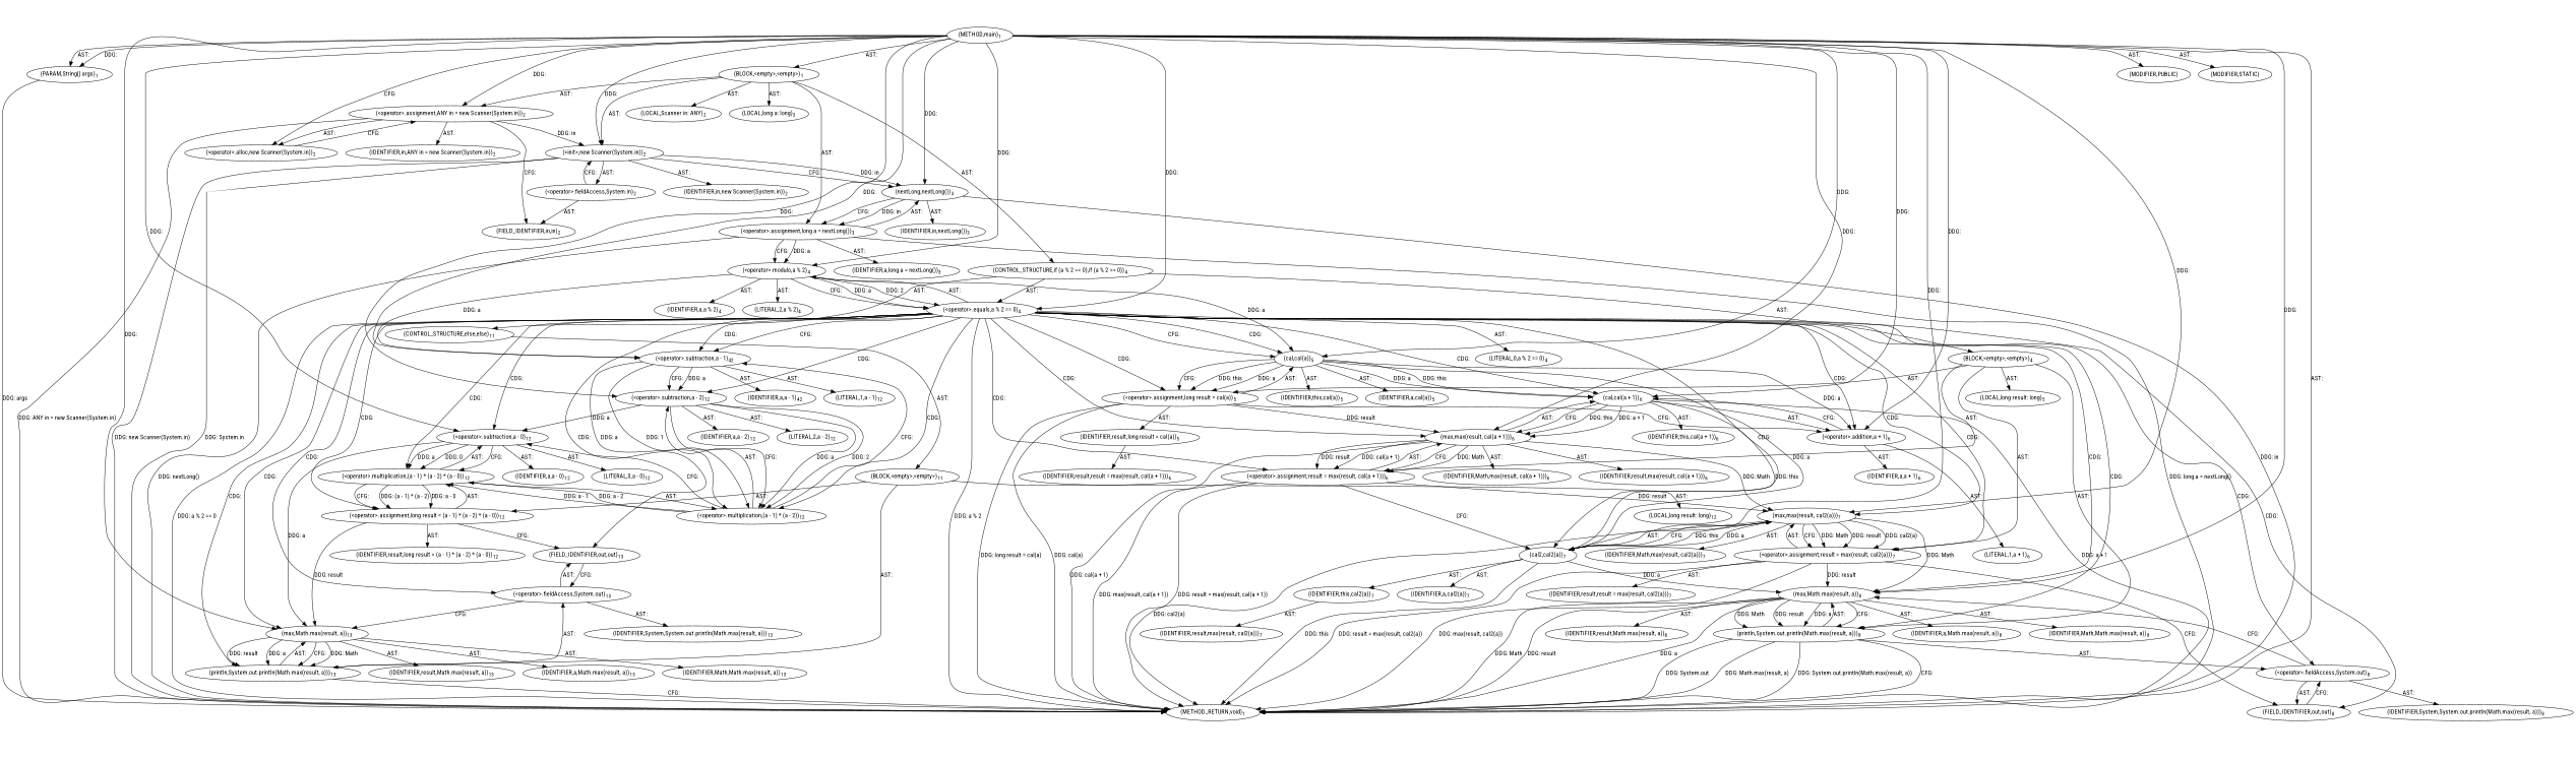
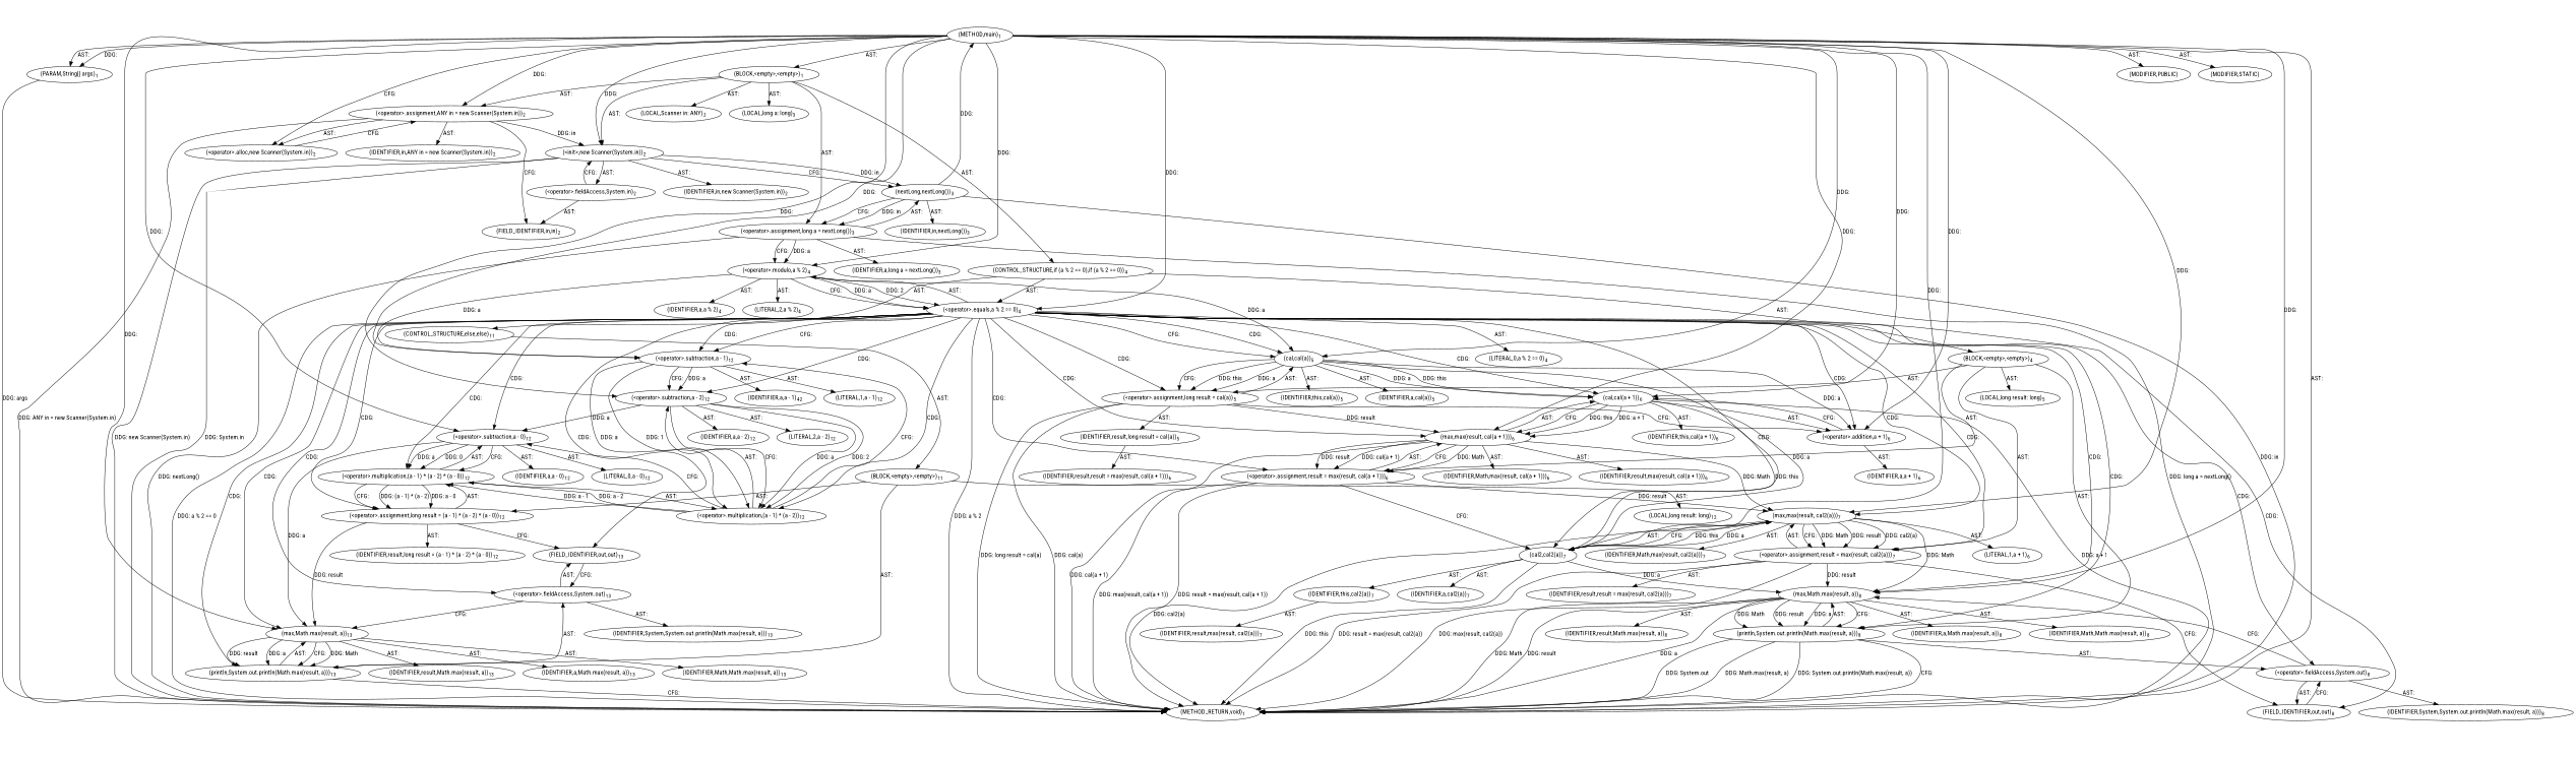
  digraph {
    fontname="Roboto Condensed"
    node [fontname="Roboto Condensed"]
    edge [fontname="Roboto Condensed"]
    n1 [label=<(METHOD,main)<SUB>1</SUB>>]
    n2 [label=<(PARAM,String[] args)<SUB>1</SUB>>]
    n3 [label=<(BLOCK,&lt;empty&gt;,&lt;empty&gt;)<SUB>1</SUB>>]
    n4 [label=<(&lt;operator&gt;.assignment,ANY in = new Scanner(System.in))<SUB>2</SUB>>]
    n5 [label=<(&lt;operator&gt;.alloc,new Scanner(System.in))<SUB>2</SUB>>]
    n6 [label=<(&lt;init&gt;,new Scanner(System.in))<SUB>2</SUB>>]
    n7 [label=<(nextLong,nextLong())<SUB>3</SUB>>]
    n8 [label=<(&lt;operator&gt;.equals,a % 2 == 0)<SUB>4</SUB>>]
    n9 [label=<(&lt;operator&gt;.modulo,a % 2)<SUB>4</SUB>>]
    n10 [label=<(cal,cal(a))<SUB>5</SUB>>]
    n11 [label=<(max,max(result, cal(a + 1)))<SUB>6</SUB>>]
    n12 [label=<(cal,cal(a + 1))<SUB>6</SUB>>]
    n13 [label=<(&lt;operator&gt;.addition,a + 1)<SUB>6</SUB>>]
    n14 [label=<(max,max(result, cal2(a)))<SUB>7</SUB>>]
    n15 [label=<(cal2,cal2(a))<SUB>7</SUB>>]
    n16 [label=<(max,Math.max(result, a))<SUB>8</SUB>>]
-   n17 [label=<(&lt;operator&gt;.subtraction,a - 1)<SUB>42</SUB>>]
+   n17 [label=<(&lt;operator&gt;.subtraction,a - 1)<SUB>12</SUB>>]
    n18 [label=<(&lt;operator&gt;.subtraction,a - 2)<SUB>12</SUB>>]
    n19 [label=<(&lt;operator&gt;.subtraction,a - 0)<SUB>12</SUB>>]
    n20 [label=<(max,Math.max(result, a))<SUB>13</SUB>>]
    n21 [label=<(MODIFIER,PUBLIC)>]
    n22 [label=<(MODIFIER,STATIC)>]
    n23 [label=<(METHOD_RETURN,void)<SUB>1</SUB>>]
    n24 [label=<(LOCAL,Scanner in: ANY)<SUB>2</SUB>>]
    n25 [label=<(LOCAL,long a: long)<SUB>3</SUB>>]
    n26 [label=<(&lt;operator&gt;.assignment,long a = nextLong())<SUB>3</SUB>>]
    n27 [label=<(CONTROL_STRUCTURE,if (a % 2 == 0),if (a % 2 == 0))<SUB>4</SUB>>]
    n28 [label=<(IDENTIFIER,in,ANY in = new Scanner(System.in))<SUB>2</SUB>>]
    n29 [label=<(FIELD_IDENTIFIER,in,in)<SUB>2</SUB>>]
    n30 [label=<(IDENTIFIER,in,new Scanner(System.in))<SUB>2</SUB>>]
    n31 [label=<(&lt;operator&gt;.fieldAccess,System.in)<SUB>2</SUB>>]
    n32 [label=<(IDENTIFIER,in,nextLong())<SUB>3</SUB>>]
    n33 [label=<(LITERAL,0,a % 2 == 0)<SUB>4</SUB>>]
    n34 [label=<(&lt;operator&gt;.assignment,long result = cal(a))<SUB>5</SUB>>]
    n35 [label=<(&lt;operator&gt;.assignment,result = max(result, cal(a + 1)))<SUB>6</SUB>>]
    n36 [label=<(&lt;operator&gt;.assignment,result = max(result, cal2(a)))<SUB>7</SUB>>]
    n37 [label=<(println,System.out.println(Math.max(result, a)))<SUB>8</SUB>>]
    n38 [label=<(&lt;operator&gt;.fieldAccess,System.out)<SUB>8</SUB>>]
    n39 [label=<(FIELD_IDENTIFIER,out,out)<SUB>8</SUB>>]
    n40 [label=<(&lt;operator&gt;.assignment,long result = (a - 1) * (a - 2) * (a - 0))<SUB>12</SUB>>]
    n41 [label=<(&lt;operator&gt;.multiplication,(a - 1) * (a - 2) * (a - 0))<SUB>12</SUB>>]
    n42 [label=<(&lt;operator&gt;.multiplication,(a - 1) * (a - 2))<SUB>12</SUB>>]
    n43 [label=<(println,System.out.println(Math.max(result, a)))<SUB>13</SUB>>]
    n44 [label=<(&lt;operator&gt;.fieldAccess,System.out)<SUB>13</SUB>>]
    n45 [label=<(FIELD_IDENTIFIER,out,out)<SUB>13</SUB>>]
    n46 [label=<(IDENTIFIER,a,a % 2)<SUB>4</SUB>>]
    n47 [label=<(LITERAL,2,a % 2)<SUB>4</SUB>>]
    n48 [label=<(IDENTIFIER,this,cal(a))<SUB>5</SUB>>]
    n49 [label=<(IDENTIFIER,a,cal(a))<SUB>5</SUB>>]
    n50 [label=<(IDENTIFIER,Math,max(result, cal(a + 1)))<SUB>6</SUB>>]
    n51 [label=<(IDENTIFIER,result,max(result, cal(a + 1)))<SUB>6</SUB>>]
    n52 [label=<(IDENTIFIER,this,cal(a + 1))<SUB>6</SUB>>]
    n53 [label=<(IDENTIFIER,a,a + 1)<SUB>6</SUB>>]
    n54 [label=<(LITERAL,1,a + 1)<SUB>6</SUB>>]
    n55 [label=<(IDENTIFIER,Math,max(result, cal2(a)))<SUB>7</SUB>>]
    n56 [label=<(IDENTIFIER,this,cal2(a))<SUB>7</SUB>>]
    n57 [label=<(IDENTIFIER,a,cal2(a))<SUB>7</SUB>>]
    n58 [label=<(IDENTIFIER,Math,Math.max(result, a))<SUB>8</SUB>>]
    n59 [label=<(IDENTIFIER,result,Math.max(result, a))<SUB>8</SUB>>]
    n60 [label=<(IDENTIFIER,a,Math.max(result, a))<SUB>8</SUB>>]
    n61 [label=<(IDENTIFIER,a,a - 1)<SUB>42</SUB>>]
    n62 [label=<(LITERAL,1,a - 1)<SUB>12</SUB>>]
    n63 [label=<(IDENTIFIER,a,a - 2)<SUB>12</SUB>>]
    n64 [label=<(LITERAL,2,a - 2)<SUB>12</SUB>>]
    n65 [label=<(IDENTIFIER,a,a - 0)<SUB>12</SUB>>]
    n66 [label=<(LITERAL,0,a - 0)<SUB>12</SUB>>]
    n67 [label=<(IDENTIFIER,Math,Math.max(result, a))<SUB>13</SUB>>]
    n68 [label=<(IDENTIFIER,result,Math.max(result, a))<SUB>13</SUB>>]
    n69 [label=<(IDENTIFIER,a,Math.max(result, a))<SUB>13</SUB>>]
    n70 [label=<(IDENTIFIER,a,long a = nextLong())<SUB>3</SUB>>]
    n71 [label=<(BLOCK,&lt;empty&gt;,&lt;empty&gt;)<SUB>4</SUB>>]
    n72 [label=<(CONTROL_STRUCTURE,else,else)<SUB>11</SUB>>]
    n73 [label=<(LOCAL,long result: long)<SUB>5</SUB>>]
    n74 [label=<(BLOCK,&lt;empty&gt;,&lt;empty&gt;)<SUB>11</SUB>>]
    n75 [label=<(IDENTIFIER,result,long result = cal(a))<SUB>5</SUB>>]
    n76 [label=<(IDENTIFIER,result,result = max(result, cal2(a)))<SUB>7</SUB>>]
    n77 [label=<(IDENTIFIER,System,System.out.println(Math.max(result, a)))<SUB>8</SUB>>]
    n78 [label=<(IDENTIFIER,result,long result = (a - 1) * (a - 2) * (a - 0))<SUB>12</SUB>>]
    n79 [label=<(IDENTIFIER,System,System.out.println(Math.max(result, a)))<SUB>13</SUB>>]
    n80 [label=<(IDENTIFIER,result,result = max(result, cal(a + 1)))<SUB>6</SUB>>]
    n81 [label=<(IDENTIFIER,result,max(result, cal2(a)))<SUB>7</SUB>>]
    n82 [label=<(LOCAL,long result: long)<SUB>12</SUB>>]
    n1 -> n2 [label="AST: "]
    n1 -> n2 [label="DDG: "]
    n1 -> n3 [label="AST: "]
    n1 -> n4 [label="DDG: "]
    n1 -> n5 [label="CFG: "]
    n1 -> n6 [label="DDG: "]
-   n1 -> n7 [label="DDG: "]
+   n7 -> n1 [label="DDG: "]
    n1 -> n8 [label="DDG: "]
    n1 -> n9 [label="DDG: "]
    n1 -> n10 [label="DDG: "]
    n1 -> n11 [label="DDG: "]
    n1 -> n12 [label="DDG: "]
    n1 -> n13 [label="DDG: "]
    n1 -> n14 [label="DDG: "]
    n1 -> n15 [label="DDG: "]
    n1 -> n16 [label="DDG: "]
    n1 -> n17 [label="DDG: "]
    n1 -> n18 [label="DDG: "]
    n1 -> n19 [label="DDG: "]
    n1 -> n20 [label="DDG: "]
    n1 -> n21 [label="AST: "]
    n1 -> n22 [label="AST: "]
    n1 -> n23 [label="AST: "]
    n2 -> n23 [label="DDG: args"]
    n3 -> n4 [label="AST: "]
    n3 -> n6 [label="AST: "]
    n3 -> n24 [label="AST: "]
    n3 -> n25 [label="AST: "]
    n3 -> n26 [label="AST: "]
    n3 -> n27 [label="AST: "]
    n4 -> n5 [label="AST: "]
    n4 -> n6 [label="DDG: in"]
    n4 -> n23 [label="DDG: ANY in = new Scanner(System.in)"]
    n4 -> n28 [label="AST: "]
    n4 -> n29 [label="CFG: "]
    n5 -> n4 [label="CFG: "]
    n6 -> n7 [label="CFG: "]
    n6 -> n7 [label="DDG: in"]
    n6 -> n23 [label="DDG: System.in"]
    n6 -> n23 [label="DDG: new Scanner(System.in)"]
    n6 -> n30 [label="AST: "]
    n6 -> n31 [label="AST: "]
    n7 -> n23 [label="DDG: in"]
    n7 -> n26 [label="CFG: "]
    n7 -> n26 [label="DDG: in"]
    n7 -> n32 [label="AST: "]
    n8 -> n9 [label="AST: "]
    n8 -> n10 [label="CFG: "]
    n8 -> n10 [label="CDG: "]
    n8 -> n11 [label="CDG: "]
    n8 -> n12 [label="CDG: "]
    n8 -> n13 [label="CDG: "]
    n8 -> n14 [label="CDG: "]
    n8 -> n15 [label="CDG: "]
    n8 -> n16 [label="CDG: "]
    n8 -> n17 [label="CFG: "]
    n8 -> n17 [label="CDG: "]
    n8 -> n18 [label="CDG: "]
    n8 -> n19 [label="CDG: "]
    n8 -> n20 [label="CDG: "]
    n8 -> n23 [label="DDG: a % 2"]
    n8 -> n23 [label="DDG: a % 2 == 0"]
    n8 -> n33 [label="AST: "]
    n8 -> n34 [label="CDG: "]
    n8 -> n35 [label="CDG: "]
    n8 -> n36 [label="CDG: "]
    n8 -> n37 [label="CDG: "]
    n8 -> n38 [label="CDG: "]
    n8 -> n39 [label="CDG: "]
    n8 -> n40 [label="CDG: "]
    n8 -> n41 [label="CDG: "]
    n8 -> n42 [label="CDG: "]
    n8 -> n43 [label="CDG: "]
    n8 -> n44 [label="CDG: "]
    n8 -> n45 [label="CDG: "]
    n9 -> n8 [label="CFG: "]
    n9 -> n8 [label="DDG: a"]
    n9 -> n8 [label="DDG: 2"]
    n9 -> n10 [label="DDG: a"]
    n9 -> n17 [label="DDG: a"]
    n9 -> n46 [label="AST: "]
    n9 -> n47 [label="AST: "]
    n10 -> n12 [label="DDG: this"]
    n10 -> n12 [label="DDG: a"]
    n10 -> n13 [label="DDG: a"]
    n10 -> n15 [label="DDG: a"]
    n10 -> n34 [label="CFG: "]
    n10 -> n34 [label="DDG: this"]
    n10 -> n34 [label="DDG: a"]
    n10 -> n48 [label="AST: "]
    n10 -> n49 [label="AST: "]
    n11 -> n12 [label="AST: "]
    n11 -> n14 [label="DDG: Math"]
    n11 -> n23 [label="DDG: cal(a + 1)"]
    n11 -> n35 [label="CFG: "]
    n11 -> n35 [label="DDG: Math"]
    n11 -> n35 [label="DDG: result"]
    n11 -> n35 [label="DDG: cal(a + 1)"]
    n11 -> n50 [label="AST: "]
    n11 -> n51 [label="AST: "]
    n12 -> n11 [label="CFG: "]
    n12 -> n11 [label="DDG: this"]
    n12 -> n11 [label="DDG: a + 1"]
    n12 -> n13 [label="AST: "]
    n12 -> n15 [label="DDG: this"]
    n12 -> n23 [label="DDG: a + 1"]
    n12 -> n52 [label="AST: "]
    n13 -> n12 [label="CFG: "]
    n13 -> n53 [label="AST: "]
-   n13 -> n54 [label="AST: "]
+   n14 -> n54 [label="AST: "]
    n14 -> n15 [label="AST: "]
    n14 -> n16 [label="DDG: Math"]
    n14 -> n23 [label="DDG: cal2(a)"]
    n14 -> n36 [label="CFG: "]
    n14 -> n36 [label="DDG: Math"]
    n14 -> n36 [label="DDG: result"]
    n14 -> n36 [label="DDG: cal2(a)"]
    n14 -> n55 [label="AST: "]
    n15 -> n14 [label="CFG: "]
    n15 -> n14 [label="DDG: this"]
    n15 -> n14 [label="DDG: a"]
    n15 -> n16 [label="DDG: a"]
    n15 -> n23 [label="DDG: this"]
    n15 -> n56 [label="AST: "]
    n15 -> n57 [label="AST: "]
    n16 -> n23 [label="DDG: Math"]
    n16 -> n23 [label="DDG: result"]
    n16 -> n23 [label="DDG: a"]
    n16 -> n37 [label="CFG: "]
    n16 -> n37 [label="DDG: Math"]
    n16 -> n37 [label="DDG: result"]
    n16 -> n37 [label="DDG: a"]
    n16 -> n58 [label="AST: "]
    n16 -> n59 [label="AST: "]
    n16 -> n60 [label="AST: "]
    n17 -> n18 [label="CFG: "]
    n17 -> n18 [label="DDG: a"]
    n17 -> n42 [label="DDG: a"]
    n17 -> n42 [label="DDG: 1"]
    n17 -> n61 [label="AST: "]
    n17 -> n62 [label="AST: "]
    n18 -> n19 [label="DDG: a"]
    n18 -> n42 [label="CFG: "]
    n18 -> n42 [label="DDG: a"]
    n18 -> n42 [label="DDG: 2"]
    n18 -> n63 [label="AST: "]
    n18 -> n64 [label="AST: "]
    n19 -> n20 [label="DDG: a"]
    n19 -> n41 [label="CFG: "]
    n19 -> n41 [label="DDG: a"]
    n19 -> n41 [label="DDG: 0"]
    n19 -> n65 [label="AST: "]
    n19 -> n66 [label="AST: "]
    n20 -> n43 [label="CFG: "]
    n20 -> n43 [label="DDG: Math"]
    n20 -> n43 [label="DDG: result"]
    n20 -> n43 [label="DDG: a"]
    n20 -> n67 [label="AST: "]
    n20 -> n68 [label="AST: "]
    n20 -> n69 [label="AST: "]
    n26 -> n7 [label="AST: "]
    n26 -> n9 [label="CFG: "]
    n26 -> n9 [label="DDG: a"]
    n26 -> n23 [label="DDG: nextLong()"]
    n26 -> n23 [label="DDG: long a = nextLong()"]
    n26 -> n70 [label="AST: "]
    n27 -> n8 [label="AST: "]
    n27 -> n71 [label="AST: "]
    n27 -> n72 [label="AST: "]
    n31 -> n6 [label="CFG: "]
    n31 -> n29 [label="AST: "]
    n34 -> n10 [label="AST: "]
    n34 -> n11 [label="DDG: result"]
    n34 -> n13 [label="CFG: "]
    n34 -> n23 [label="DDG: cal(a)"]
    n34 -> n23 [label="DDG: long result = cal(a)"]
    n34 -> n75 [label="AST: "]
    n35 -> n11 [label="AST: "]
    n35 -> n14 [label="DDG: result"]
    n35 -> n15 [label="CFG: "]
    n35 -> n23 [label="DDG: max(result, cal(a + 1))"]
    n35 -> n23 [label="DDG: result = max(result, cal(a + 1))"]
    n36 -> n14 [label="AST: "]
    n36 -> n16 [label="DDG: result"]
    n36 -> n23 [label="DDG: max(result, cal2(a))"]
    n36 -> n23 [label="DDG: result = max(result, cal2(a))"]
    n36 -> n39 [label="CFG: "]
    n36 -> n76 [label="AST: "]
    n37 -> n16 [label="AST: "]
    n37 -> n23 [label="CFG: "]
    n37 -> n23 [label="DDG: System.out"]
    n37 -> n23 [label="DDG: Math.max(result, a)"]
    n37 -> n23 [label="DDG: System.out.println(Math.max(result, a))"]
    n37 -> n38 [label="AST: "]
    n38 -> n16 [label="CFG: "]
    n38 -> n39 [label="AST: "]
    n38 -> n77 [label="AST: "]
    n39 -> n38 [label="CFG: "]
    n40 -> n20 [label="DDG: result"]
    n40 -> n41 [label="AST: "]
    n40 -> n45 [label="CFG: "]
    n40 -> n78 [label="AST: "]
    n41 -> n19 [label="AST: "]
    n41 -> n40 [label="CFG: "]
    n41 -> n40 [label="DDG: (a - 1) * (a - 2)"]
    n41 -> n40 [label="DDG: a - 0"]
    n41 -> n42 [label="AST: "]
    n42 -> n17 [label="CFG: "]
    n42 -> n18 [label="AST: "]
    n42 -> n19 [label="CFG: "]
    n42 -> n41 [label="DDG: a - 1"]
    n42 -> n41 [label="DDG: a - 2"]
    n43 -> n20 [label="AST: "]
    n43 -> n23 [label="CFG: "]
    n43 -> n44 [label="AST: "]
    n44 -> n20 [label="CFG: "]
    n44 -> n45 [label="AST: "]
    n44 -> n79 [label="AST: "]
    n45 -> n44 [label="CFG: "]
    n56 -> n81 [label="AST: "]
    n71 -> n34 [label="AST: "]
    n71 -> n35 [label="AST: "]
    n71 -> n36 [label="AST: "]
    n71 -> n37 [label="AST: "]
    n71 -> n73 [label="AST: "]
    n72 -> n74 [label="AST: "]
    n74 -> n40 [label="AST: "]
    n74 -> n43 [label="AST: "]
    n74 -> n82 [label="AST: "]
    n75 -> n80 [label="AST: "]
  }
